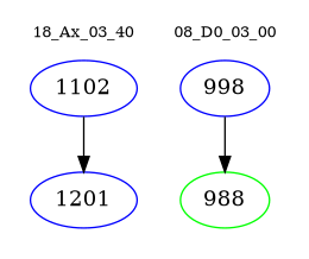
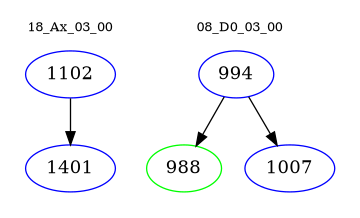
  digraph {
    node [color=blue]
    edge [color=black]
    n1 [label=1102]
-   n2 [label=1201]
-   n3 [label=998]
+   n2 [label=1401]
+   n3 [label=994]
    n4 [color=green label=988]
+   n5 [label=1007]
    subgraph cluster_1 {
      color=white
      fontsize=10
-     label="18_Ax_03_40"
+     label="18_Ax_03_00"
      n1
      n2
    }
    subgraph cluster_2 {
      color=white
      fontsize=10
      label="08_D0_03_00"
      n3
      n4
+     n5
    }
    n1 -> n2
    n3 -> n4
+   n3 -> n5
  }
